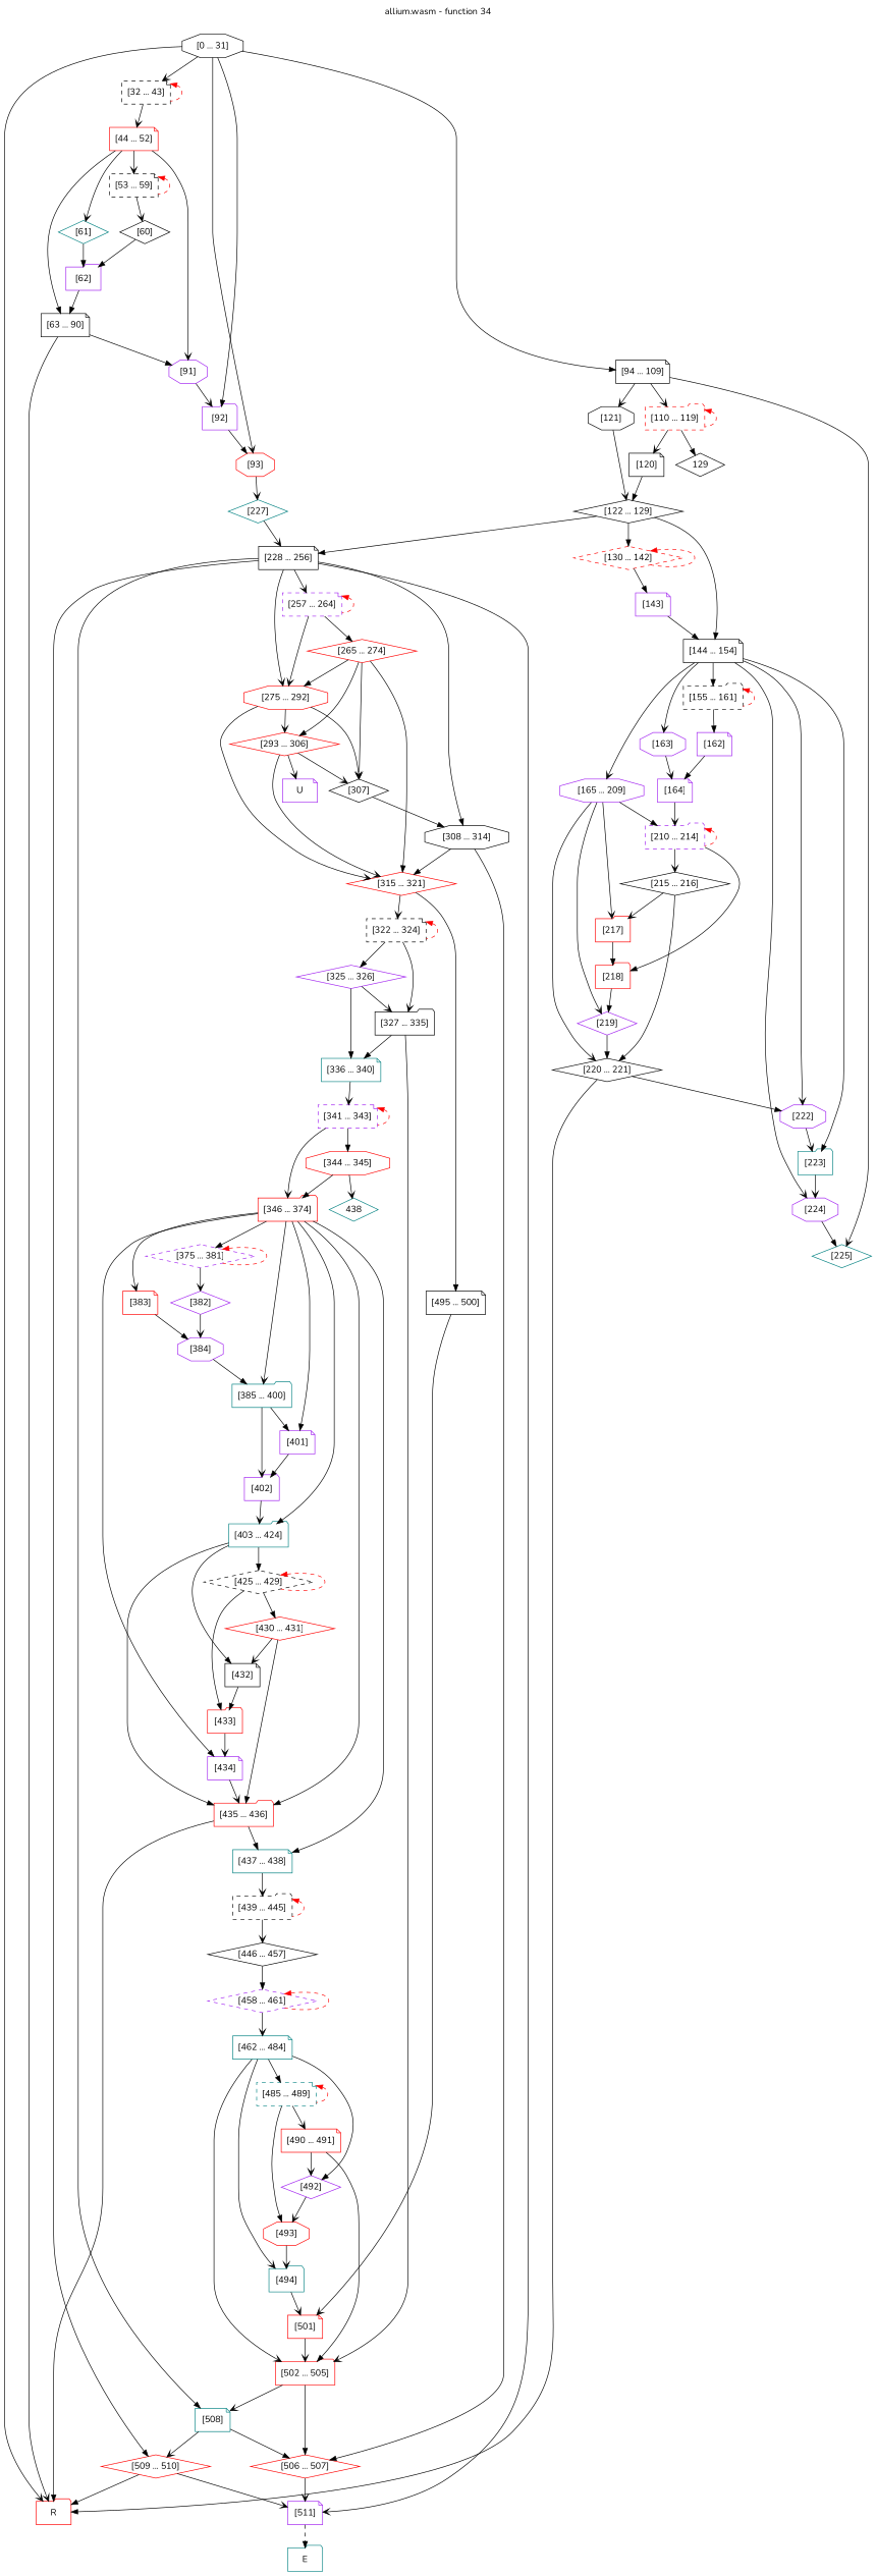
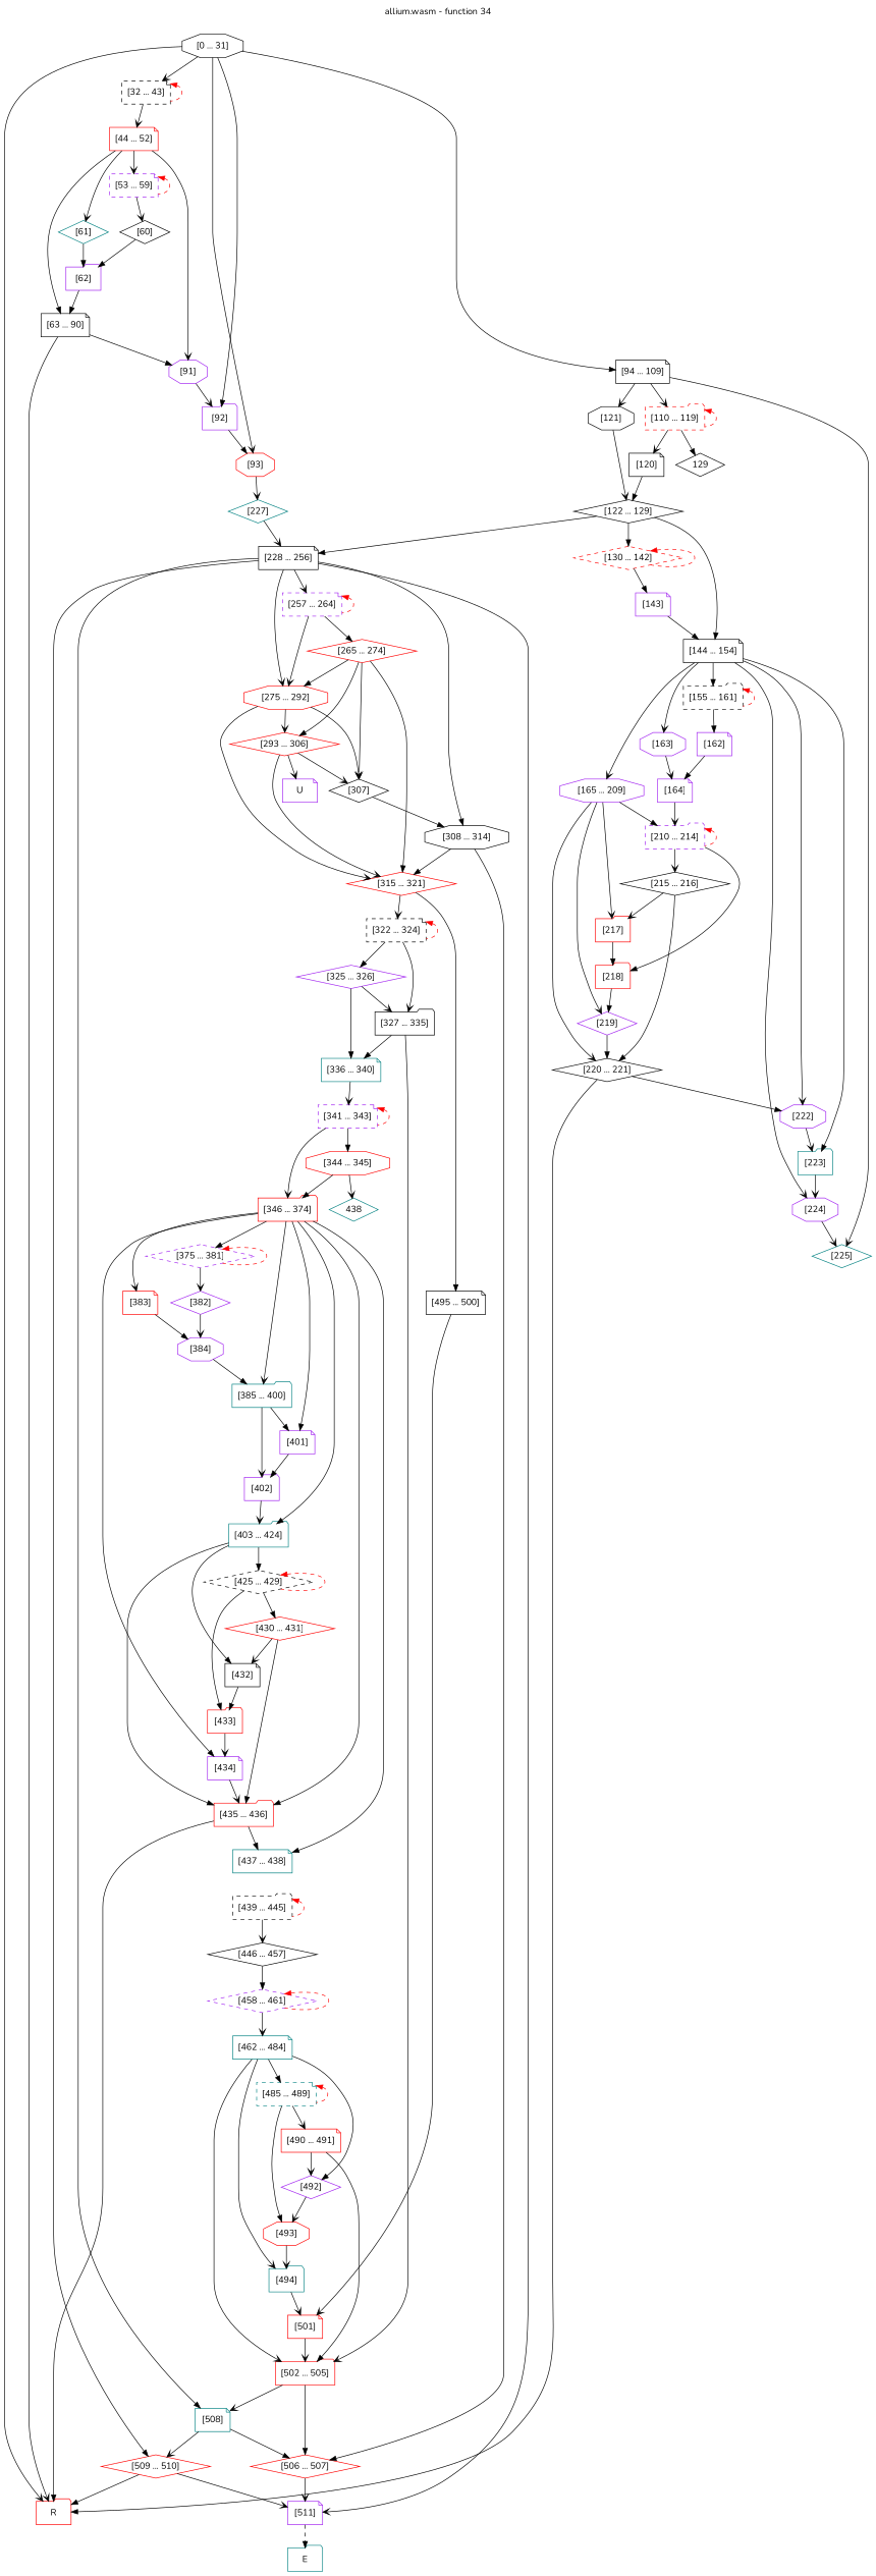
  digraph {
    fontname=Nunito
    label="allium.wasm - function 34"
    labelfontcolor=black
    labelfontname=Helvetica
    labelfontsize=16
    labelloc=t
    node [color=purple fontname=Nunito shape=note style=solid]
    edge [arrowhead=vee fontname=Nunito]
    E [color=teal shape=folder style=""]
    n2 [label=U style=""]
    n3 [color=red label=R shape=folder style=""]
    n4 [color=black label="[0 ... 31]" shape=octagon]
    n5 [color=black label="[32 ... 43]" style=dashed]
    n6 [label="[92]" shape=folder]
    n7 [color=red label="[93]" shape=octagon]
    n8 [color=black label="[94 ... 109]"]
    n9 [color=red label="[44 ... 52]"]
    n10 [color=teal label="[227]" shape=diamond]
    n11 [color=red label="[110 ... 119]" shape=folder style=dashed]
    n12 [color=black label="[121]" shape=octagon]
    n13 [color=teal label="[225]" shape=diamond]
-   n14 [color=black label="[53 ... 59]" style=dashed]
+   n14 [label="[53 ... 59]" style=dashed]
    n15 [color=teal label="[61]" shape=diamond]
    n16 [color=black label="[63 ... 90]"]
    n17 [label="[91]" shape=octagon]
    n18 [color=black label="[60]" shape=diamond]
    n19 [label="[62]" shape=folder]
    n20 [color=black label="[228 ... 256]"]
    n21 [color=black label="[120]"]
    129 [color=black shape=diamond]
    n23 [color=black label="[122 ... 129]" shape=diamond]
    n24 [color=red label="[130 ... 142]" shape=diamond style=dashed]
    n25 [color=black label="[144 ... 154]"]
    n26 [label="[143]"]
    n27 [color=black label="[155 ... 161]" shape=folder style=dashed]
    n28 [label="[163]" shape=octagon]
    n29 [label="[165 ... 209]" shape=octagon]
    n30 [label="[222]" shape=octagon]
    n31 [color=teal label="[223]" shape=folder]
    n32 [label="[224]" shape=octagon]
    n33 [label="[257 ... 264]" style=dashed]
    n34 [color=red label="[275 ... 292]" shape=octagon]
    n35 [color=black label="[308 ... 314]" shape=octagon]
    n36 [color=teal label="[508]"]
    n37 [color=red label="[509 ... 510]" shape=diamond]
    n38 [label="[511]"]
    n39 [label="[162]"]
    n40 [label="[164]"]
    n41 [label="[210 ... 214]" shape=folder style=dashed]
    n42 [color=red label="[217]" shape=folder]
    n43 [label="[219]" shape=diamond]
    n44 [color=black label="[220 ... 221]" shape=diamond]
    n45 [color=black label="[215 ... 216]" shape=diamond]
    n46 [color=red label="[218]" shape=folder]
    n47 [color=red label="[265 ... 274]" shape=diamond]
    n48 [color=red label="[293 ... 306]" shape=diamond]
    n49 [color=black label="[307]" shape=diamond]
    n50 [color=red label="[315 ... 321]" shape=diamond]
    n51 [color=red label="[506 ... 507]" shape=diamond]
    n52 [color=black label="[322 ... 324]" style=dashed]
    n53 [color=black label="[495 ... 500]"]
    n54 [label="[325 ... 326]" shape=diamond]
    n55 [color=black label="[327 ... 335]" shape=folder]
    n56 [color=red label="[501]"]
    n57 [color=teal label="[336 ... 340]"]
    n58 [color=red label="[502 ... 505]" shape=folder]
    n59 [label="[341 ... 343]" style=dashed]
    n60 [color=red label="[344 ... 345]" shape=octagon]
    n61 [color=red label="[346 ... 374]" shape=folder]
    438 [color=teal shape=diamond]
    n63 [label="[375 ... 381]" shape=diamond style=dashed]
    n64 [color=red label="[383]"]
    n65 [color=teal label="[385 ... 400]" shape=folder]
    n66 [label="[401]"]
    n67 [color=teal label="[403 ... 424]" shape=folder]
    n68 [label="[434]"]
    n69 [color=red label="[435 ... 436]" shape=folder]
    n70 [color=teal label="[437 ... 438]"]
    n71 [label="[382]" shape=diamond]
    n72 [label="[384]" shape=octagon]
    n73 [label="[402]" shape=folder]
    n74 [color=black label="[425 ... 429]" shape=diamond style=dashed]
    n75 [color=black label="[432]"]
    n76 [color=black label="[439 ... 445]" shape=folder style=dashed]
    n77 [color=red label="[430 ... 431]" shape=diamond]
    n78 [color=red label="[433]" shape=folder]
    n79 [color=black label="[446 ... 457]" shape=diamond]
    n80 [label="[458 ... 461]" shape=diamond style=dashed]
    n81 [color=teal label="[462 ... 484]"]
    n82 [color=teal label="[485 ... 489]" style=dashed]
    n83 [label="[492]" shape=diamond]
    n84 [color=teal label="[494]" shape=folder]
    n85 [color=red label="[490 ... 491]"]
    n86 [color=red label="[493]" shape=octagon]
    n4 -> n3
    n4 -> n5
    n4 -> n6 [arrowhead=normal]
    n4 -> n7
    n4 -> n8 [arrowhead=normal]
    n5 -> n5 [color=red dir=back style=dashed arrowhead=""]
    n5 -> n9
    n6 -> n7 [arrowhead=normal]
    n7 -> n10
    n8 -> n11
    n8 -> n12
    n8 -> n13
    n9 -> n14
    n9 -> n15
    n9 -> n16 [arrowhead=normal]
    n9 -> n17
    n10 -> n20
    n11 -> n11 [color=red dir=back style=dashed arrowhead=""]
    n11 -> n21
    n11 -> 129 [arrowhead=normal]
    n12 -> n23
    n14 -> n14 [color=red dir=back style=dashed arrowhead=""]
    n14 -> n18
    n15 -> n19 [arrowhead=normal]
    n16 -> n3
    n16 -> n17 [arrowhead=normal]
    n17 -> n6
    n18 -> n19 [arrowhead=normal]
    n19 -> n16 [arrowhead=normal]
    n20 -> n33
    n20 -> n34
    n20 -> n35 [arrowhead=normal]
    n20 -> n36 [arrowhead=normal]
    n20 -> n37 [arrowhead=normal]
    n20 -> n38
    n21 -> n23 [arrowhead=normal]
    n23 -> n20 [arrowhead=normal]
    n23 -> n24 [arrowhead=normal]
    n23 -> n25 [arrowhead=normal]
    n24 -> n24 [color=red dir=back style=dashed arrowhead=""]
    n24 -> n26 [arrowhead=normal]
    n25 -> n27 [arrowhead=normal]
    n25 -> n28
    n25 -> n29
    n25 -> n30
    n25 -> n31 [arrowhead=normal]
    n25 -> n32
    n26 -> n25 [arrowhead=normal]
    n27 -> n27 [color=red dir=back style=dashed arrowhead=""]
    n27 -> n39 [arrowhead=normal]
    n28 -> n40
    n29 -> n41 [arrowhead=normal]
    n29 -> n42
    n29 -> n43
    n29 -> n44
    n30 -> n31
    n31 -> n32
-   n32 -> n13 [arrowhead=normal]
+   n32 -> n13
    n33 -> n33 [color=red dir=back style=dashed arrowhead=""]
    n33 -> n34
    n33 -> n47 [arrowhead=normal]
    n34 -> n48
    n34 -> n49
    n34 -> n50
    n35 -> n50 [arrowhead=normal]
    n35 -> n51 [arrowhead=normal]
    n36 -> n37
    n36 -> n51 [arrowhead=normal]
    n37 -> n3 [arrowhead=normal]
    n37 -> n38
    n38 -> E [arrowhead=normal style=dashed]
    n39 -> n40 [arrowhead=normal]
    n40 -> n41
    n41 -> n41 [color=red dir=back style=dashed arrowhead=""]
    n41 -> n45
    n41 -> n46 [arrowhead=normal]
    n42 -> n46 [arrowhead=normal]
    n43 -> n44 [arrowhead=normal]
    n44 -> n3 [arrowhead=normal]
    n44 -> n30 [arrowhead=normal]
    n45 -> n42
    n45 -> n44 [arrowhead=normal]
    n46 -> n43 [arrowhead=normal]
    n47 -> n34 [arrowhead=normal]
    n47 -> n48 [arrowhead=normal]
    n47 -> n49
    n47 -> n50 [arrowhead=normal]
    n48 -> n2
    n48 -> n49
    n48 -> n50
    n49 -> n35 [arrowhead=normal]
    n50 -> n52
    n50 -> n53 [arrowhead=normal]
    n51 -> n38
    n52 -> n52 [color=red dir=back style=dashed arrowhead=""]
    n52 -> n54 [arrowhead=normal]
    n52 -> n55
    n53 -> n56
    n54 -> n55
    n54 -> n57 [arrowhead=normal]
    n55 -> n57 [arrowhead=normal]
    n55 -> n58
    n56 -> n58
    n57 -> n59
    n58 -> n36
    n58 -> n51 [arrowhead=normal]
    n59 -> n59 [color=red dir=back style=dashed arrowhead=""]
    n59 -> n60 [arrowhead=normal]
    n59 -> n61
    n60 -> n61 [arrowhead=normal]
    n60 -> 438
    n61 -> n63 [arrowhead=normal]
    n61 -> n64
    n61 -> n65
    n61 -> n66 [arrowhead=normal]
    n61 -> n67 [arrowhead=normal]
    n61 -> n68 [arrowhead=normal]
    n61 -> n69 [arrowhead=normal]
    n61 -> n70 [arrowhead=normal]
    n63 -> n63 [color=red dir=back style=dashed arrowhead=""]
    n63 -> n71
    n64 -> n72 [arrowhead=normal]
    n65 -> n66 [arrowhead=normal]
    n65 -> n73
    n66 -> n73 [arrowhead=normal]
    n67 -> n69 [arrowhead=normal]
    n67 -> n74 [arrowhead=normal]
    n67 -> n75 [arrowhead=normal]
    n68 -> n69
    n69 -> n3 [arrowhead=normal]
    n69 -> n70 [arrowhead=normal]
-   n70 -> n76
    n71 -> n72
    n72 -> n65 [arrowhead=normal]
    n73 -> n67
    n74 -> n74 [color=red dir=back style=dashed arrowhead=""]
    n74 -> n77 [arrowhead=normal]
    n74 -> n78 [arrowhead=normal]
    n75 -> n78 [arrowhead=normal]
    n76 -> n76 [color=red dir=back style=dashed arrowhead=""]
    n76 -> n79
    n77 -> n69 [arrowhead=normal]
    n77 -> n75
    n78 -> n68
    n79 -> n80 [arrowhead=normal]
    n80 -> n80 [color=red dir=back style=dashed arrowhead=""]
    n80 -> n81
    n81 -> n58
    n81 -> n82 [arrowhead=normal]
    n81 -> n83 [arrowhead=normal]
    n81 -> n84
    n82 -> n82 [color=red dir=back style=dashed arrowhead=""]
    n82 -> n85
    n82 -> n86 [arrowhead=normal]
    n83 -> n86
    n84 -> n56
    n85 -> n58 [arrowhead=normal]
    n85 -> n83
    n86 -> n84
  }
